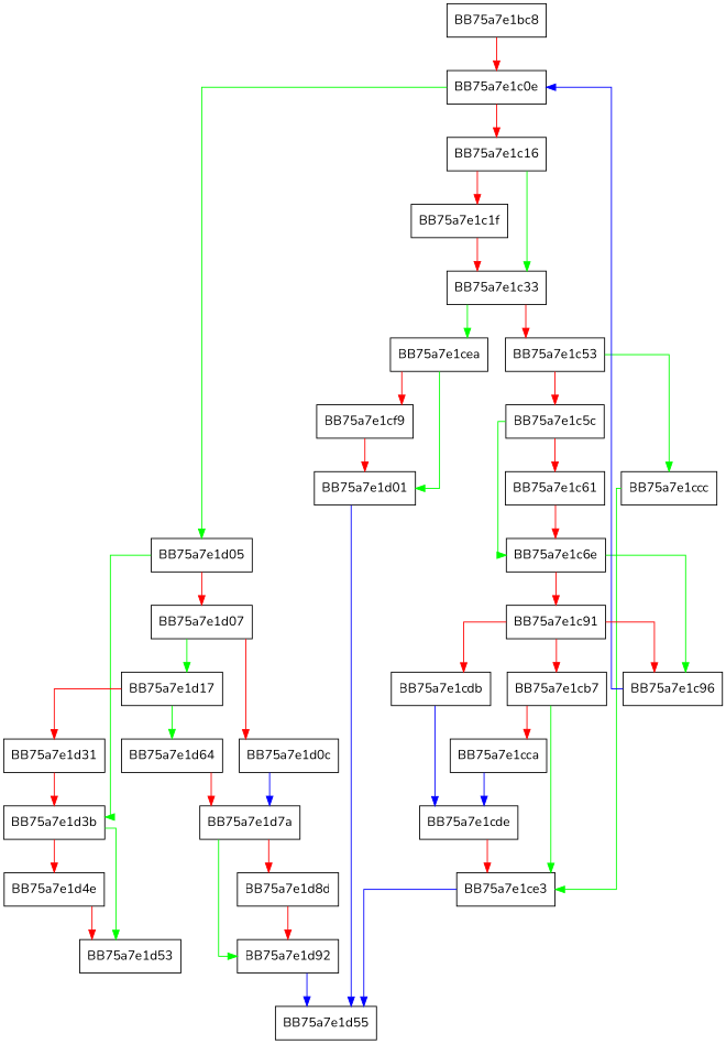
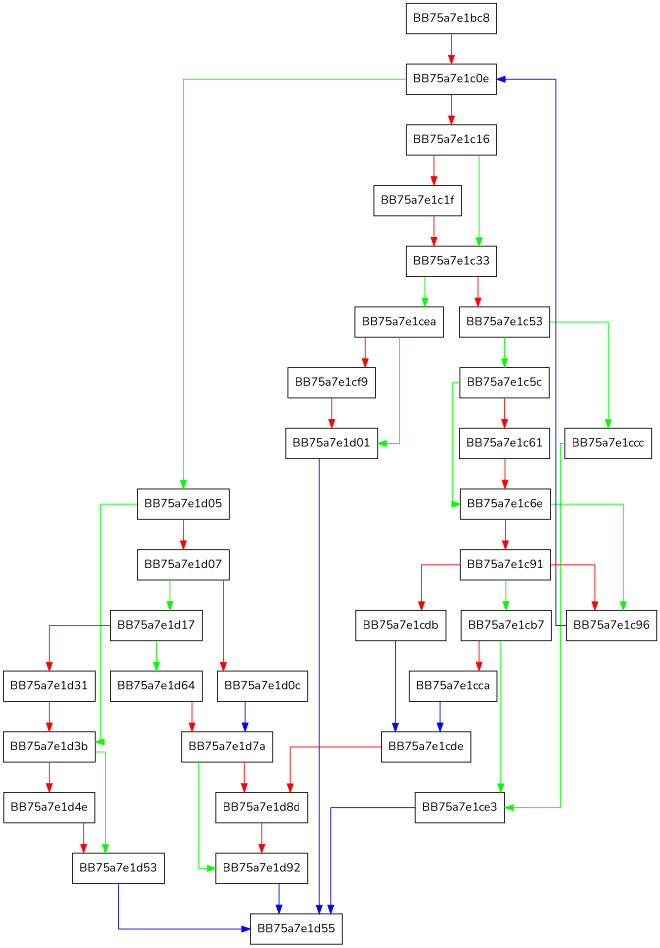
  digraph {
    fontname=Nunito
    splines=ortho
    node [fontname=Nunito shape=box]
    edge [color=red fontname=Nunito]
    BB75a7e1bc8
    BB75a7e1c0e
    BB75a7e1d05
    BB75a7e1c16
    BB75a7e1d3b
    BB75a7e1d07
    BB75a7e1c33
    BB75a7e1c1f
    BB75a7e1d53
    BB75a7e1d4e
    n11 [label=BB75a7e1d17]
    BB75a7e1d0c
    BB75a7e1cea
    BB75a7e1c53
    BB75a7e1d01
    BB75a7e1cf9
    BB75a7e1ccc
    BB75a7e1c5c
    BB75a7e1d55
    BB75a7e1ce3
    BB75a7e1c6e
    BB75a7e1c61
    BB75a7e1cdb
    BB75a7e1cde
    BB75a7e1c96
    BB75a7e1c91
    BB75a7e1cb7
    BB75a7e1cca
    BB75a7e1d64
    BB75a7e1d31
    BB75a7e1d7a
    BB75a7e1d92
    BB75a7e1d8d
    BB75a7e1bc8 -> BB75a7e1c0e
    BB75a7e1c0e -> BB75a7e1d05 [color=green]
    BB75a7e1c0e -> BB75a7e1c16
    BB75a7e1d05 -> BB75a7e1d3b [color=green]
    BB75a7e1d05 -> BB75a7e1d07
    BB75a7e1c16 -> BB75a7e1c33 [color=green]
    BB75a7e1c16 -> BB75a7e1c1f
    BB75a7e1d3b -> BB75a7e1d53 [color=green]
    BB75a7e1d3b -> BB75a7e1d4e
    BB75a7e1d07 -> n11 [color=green]
    BB75a7e1d07 -> BB75a7e1d0c
    BB75a7e1c33 -> BB75a7e1cea [color=green]
    BB75a7e1c33 -> BB75a7e1c53
    BB75a7e1c1f -> BB75a7e1c33
+   BB75a7e1d53 -> BB75a7e1d55 [color=blue]
    BB75a7e1d4e -> BB75a7e1d53
    n11 -> BB75a7e1d64 [color=green]
    n11 -> BB75a7e1d31
    BB75a7e1d0c -> BB75a7e1d7a [color=blue]
    BB75a7e1cea -> BB75a7e1d01 [color=green]
    BB75a7e1cea -> BB75a7e1cf9
    BB75a7e1c53 -> BB75a7e1ccc [color=green]
-   BB75a7e1c53 -> BB75a7e1c5c
+   BB75a7e1c53 -> BB75a7e1c5c [color=green]
    BB75a7e1d01 -> BB75a7e1d55 [color=blue]
    BB75a7e1cf9 -> BB75a7e1d01
    BB75a7e1ccc -> BB75a7e1ce3 [color=green]
    BB75a7e1c5c -> BB75a7e1c6e [color=green]
    BB75a7e1c5c -> BB75a7e1c61
    BB75a7e1ce3 -> BB75a7e1d55 [color=blue]
    BB75a7e1c6e -> BB75a7e1c96 [color=green]
    BB75a7e1c6e -> BB75a7e1c91
    BB75a7e1c61 -> BB75a7e1c6e
    BB75a7e1cdb -> BB75a7e1cde [color=blue]
-   BB75a7e1cde -> BB75a7e1ce3
+   BB75a7e1cde -> BB75a7e1d8d
    BB75a7e1c96 -> BB75a7e1c0e [color=blue]
    BB75a7e1c91 -> BB75a7e1cdb
    BB75a7e1c91 -> BB75a7e1c96
-   BB75a7e1c91 -> BB75a7e1cb7
+   BB75a7e1c91 -> BB75a7e1cb7 [color=green]
    BB75a7e1cb7 -> BB75a7e1ce3 [color=green]
    BB75a7e1cb7 -> BB75a7e1cca
    BB75a7e1cca -> BB75a7e1cde [color=blue]
    BB75a7e1d64 -> BB75a7e1d7a
    BB75a7e1d31 -> BB75a7e1d3b
    BB75a7e1d7a -> BB75a7e1d92 [color=green]
    BB75a7e1d7a -> BB75a7e1d8d
    BB75a7e1d92 -> BB75a7e1d55 [color=blue]
    BB75a7e1d8d -> BB75a7e1d92
  }
